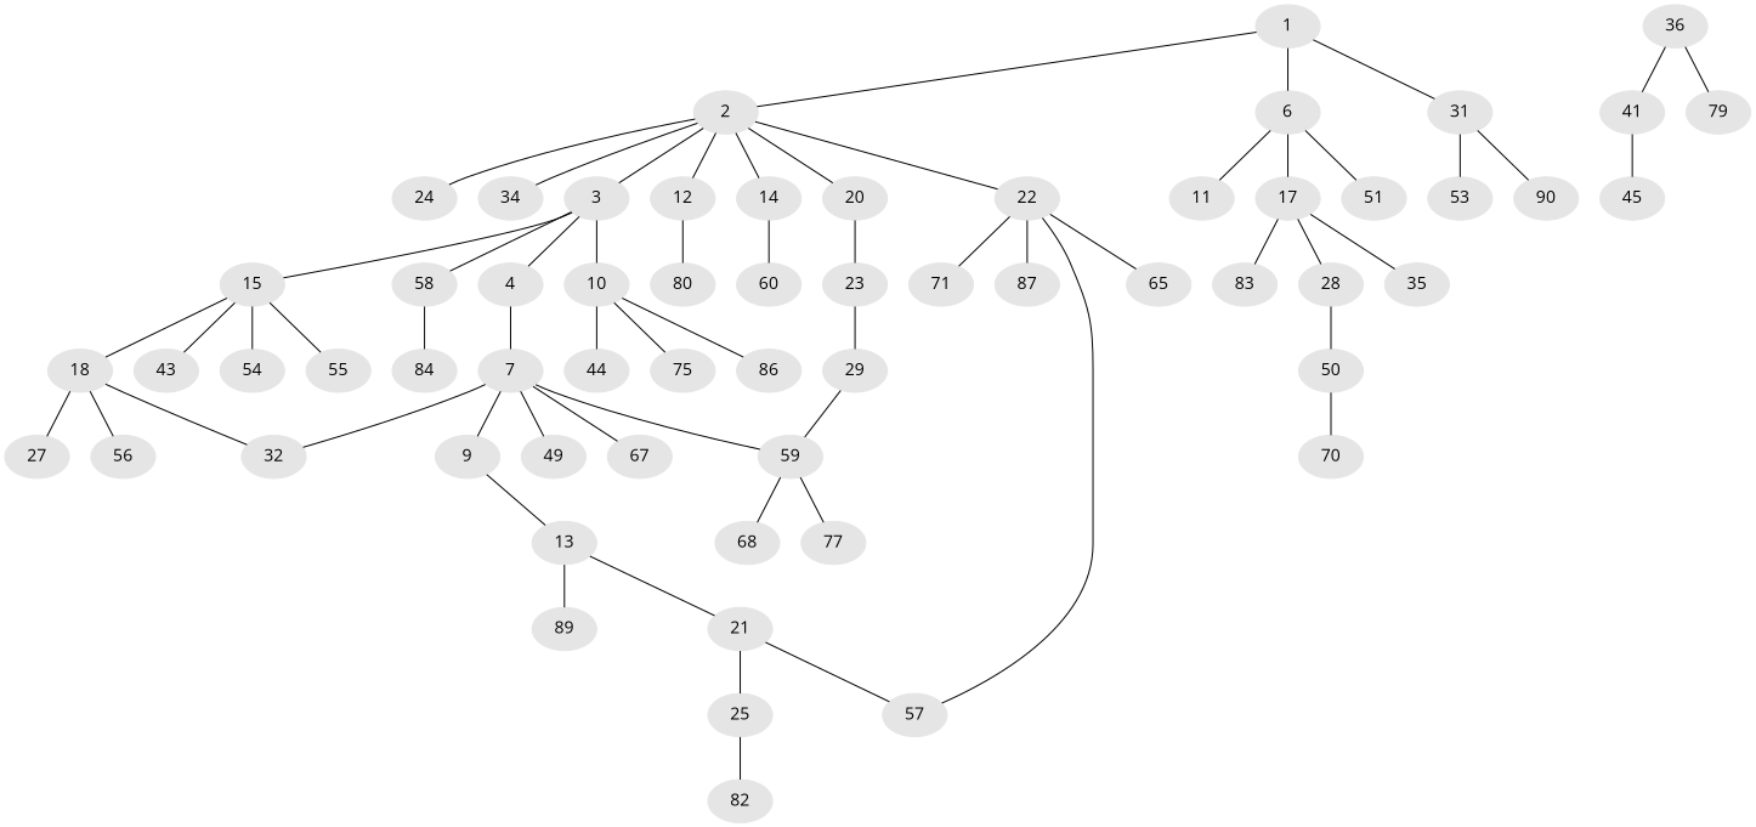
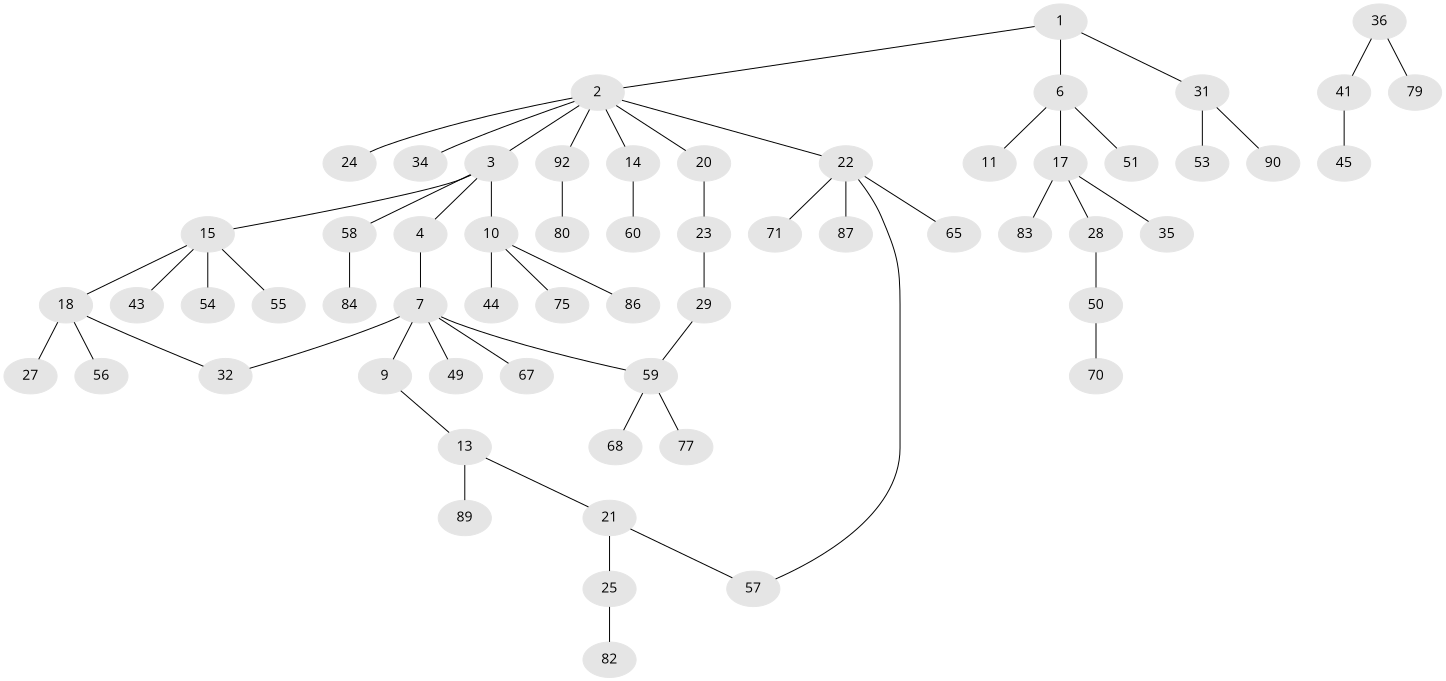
  graph {
    fontname="Open Sans"
    node [color=gray90 fontname="Open Sans" style=filled]
    edge [fontname="Open Sans"]
    2 [super="+5"]
    3 [super="+8"]
-   12 [super="+42"]
+   12 [super="+42" label=92]
    14 [super="+64"]
    20 [super="+26"]
    22 [super="+46"]
    24
    34 [super="+72"]
    1
    6 [super="+69"]
    31 [super="+66"]
    11 [super="+30"]
    17 [super="+73"]
    51
    53
    90
    4
    10 [super="+16"]
    15 [super="+19"]
    58
    80
    60
    23 [super="+38"]
    57
    65 [super="+85"]
    71
    87
    7 [super="+37"]
    44
    75
    86
    18 [super="+39"]
    43 [super="+62"]
    54
    55
    84
    9 [super="+61"]
    49
    59 [super="+63"]
    67
    32 [super="+88"]
    28 [super="+33"]
    35
    83
    13 [super="+40"]
    36 [super="+74"]
    41 [super="+48"]
    79
    68
    77
    21 [super="+78"]
    89
    25 [super="+81"]
    27
    56
    50 [super="+52"]
    29 [super="+47"]
    82
    70
    45
    2 -- 3
    2 -- 12
    2 -- 14
    2 -- 20
    2 -- 22
    2 -- 24
    2 -- 34
    3 -- 4
    3 -- 10
    3 -- 15
    3 -- 58
    12 -- 80
    14 -- 60
    20 -- 23
    22 -- 57
    22 -- 65
    22 -- 71
    22 -- 87
    1 -- 2
    1 -- 6
    1 -- 31
    6 -- 11
    6 -- 17
    6 -- 51
    31 -- 53
    31 -- 90
    17 -- 28
    17 -- 35
    17 -- 83
    4 -- 7
    10 -- 44
    10 -- 75
    10 -- 86
    15 -- 18
    15 -- 43
    15 -- 54
    15 -- 55
    58 -- 84
    23 -- 29
    7 -- 9
    7 -- 49
    7 -- 59
    7 -- 67
    7 -- 32
    18 -- 32
    18 -- 27
    18 -- 56
    9 -- 13
    59 -- 68
    59 -- 77
    28 -- 50
    13 -- 21
    13 -- 89
    36 -- 41
    36 -- 79
    41 -- 45
    21 -- 57
    21 -- 25
    25 -- 82
    50 -- 70
    29 -- 59
  }
